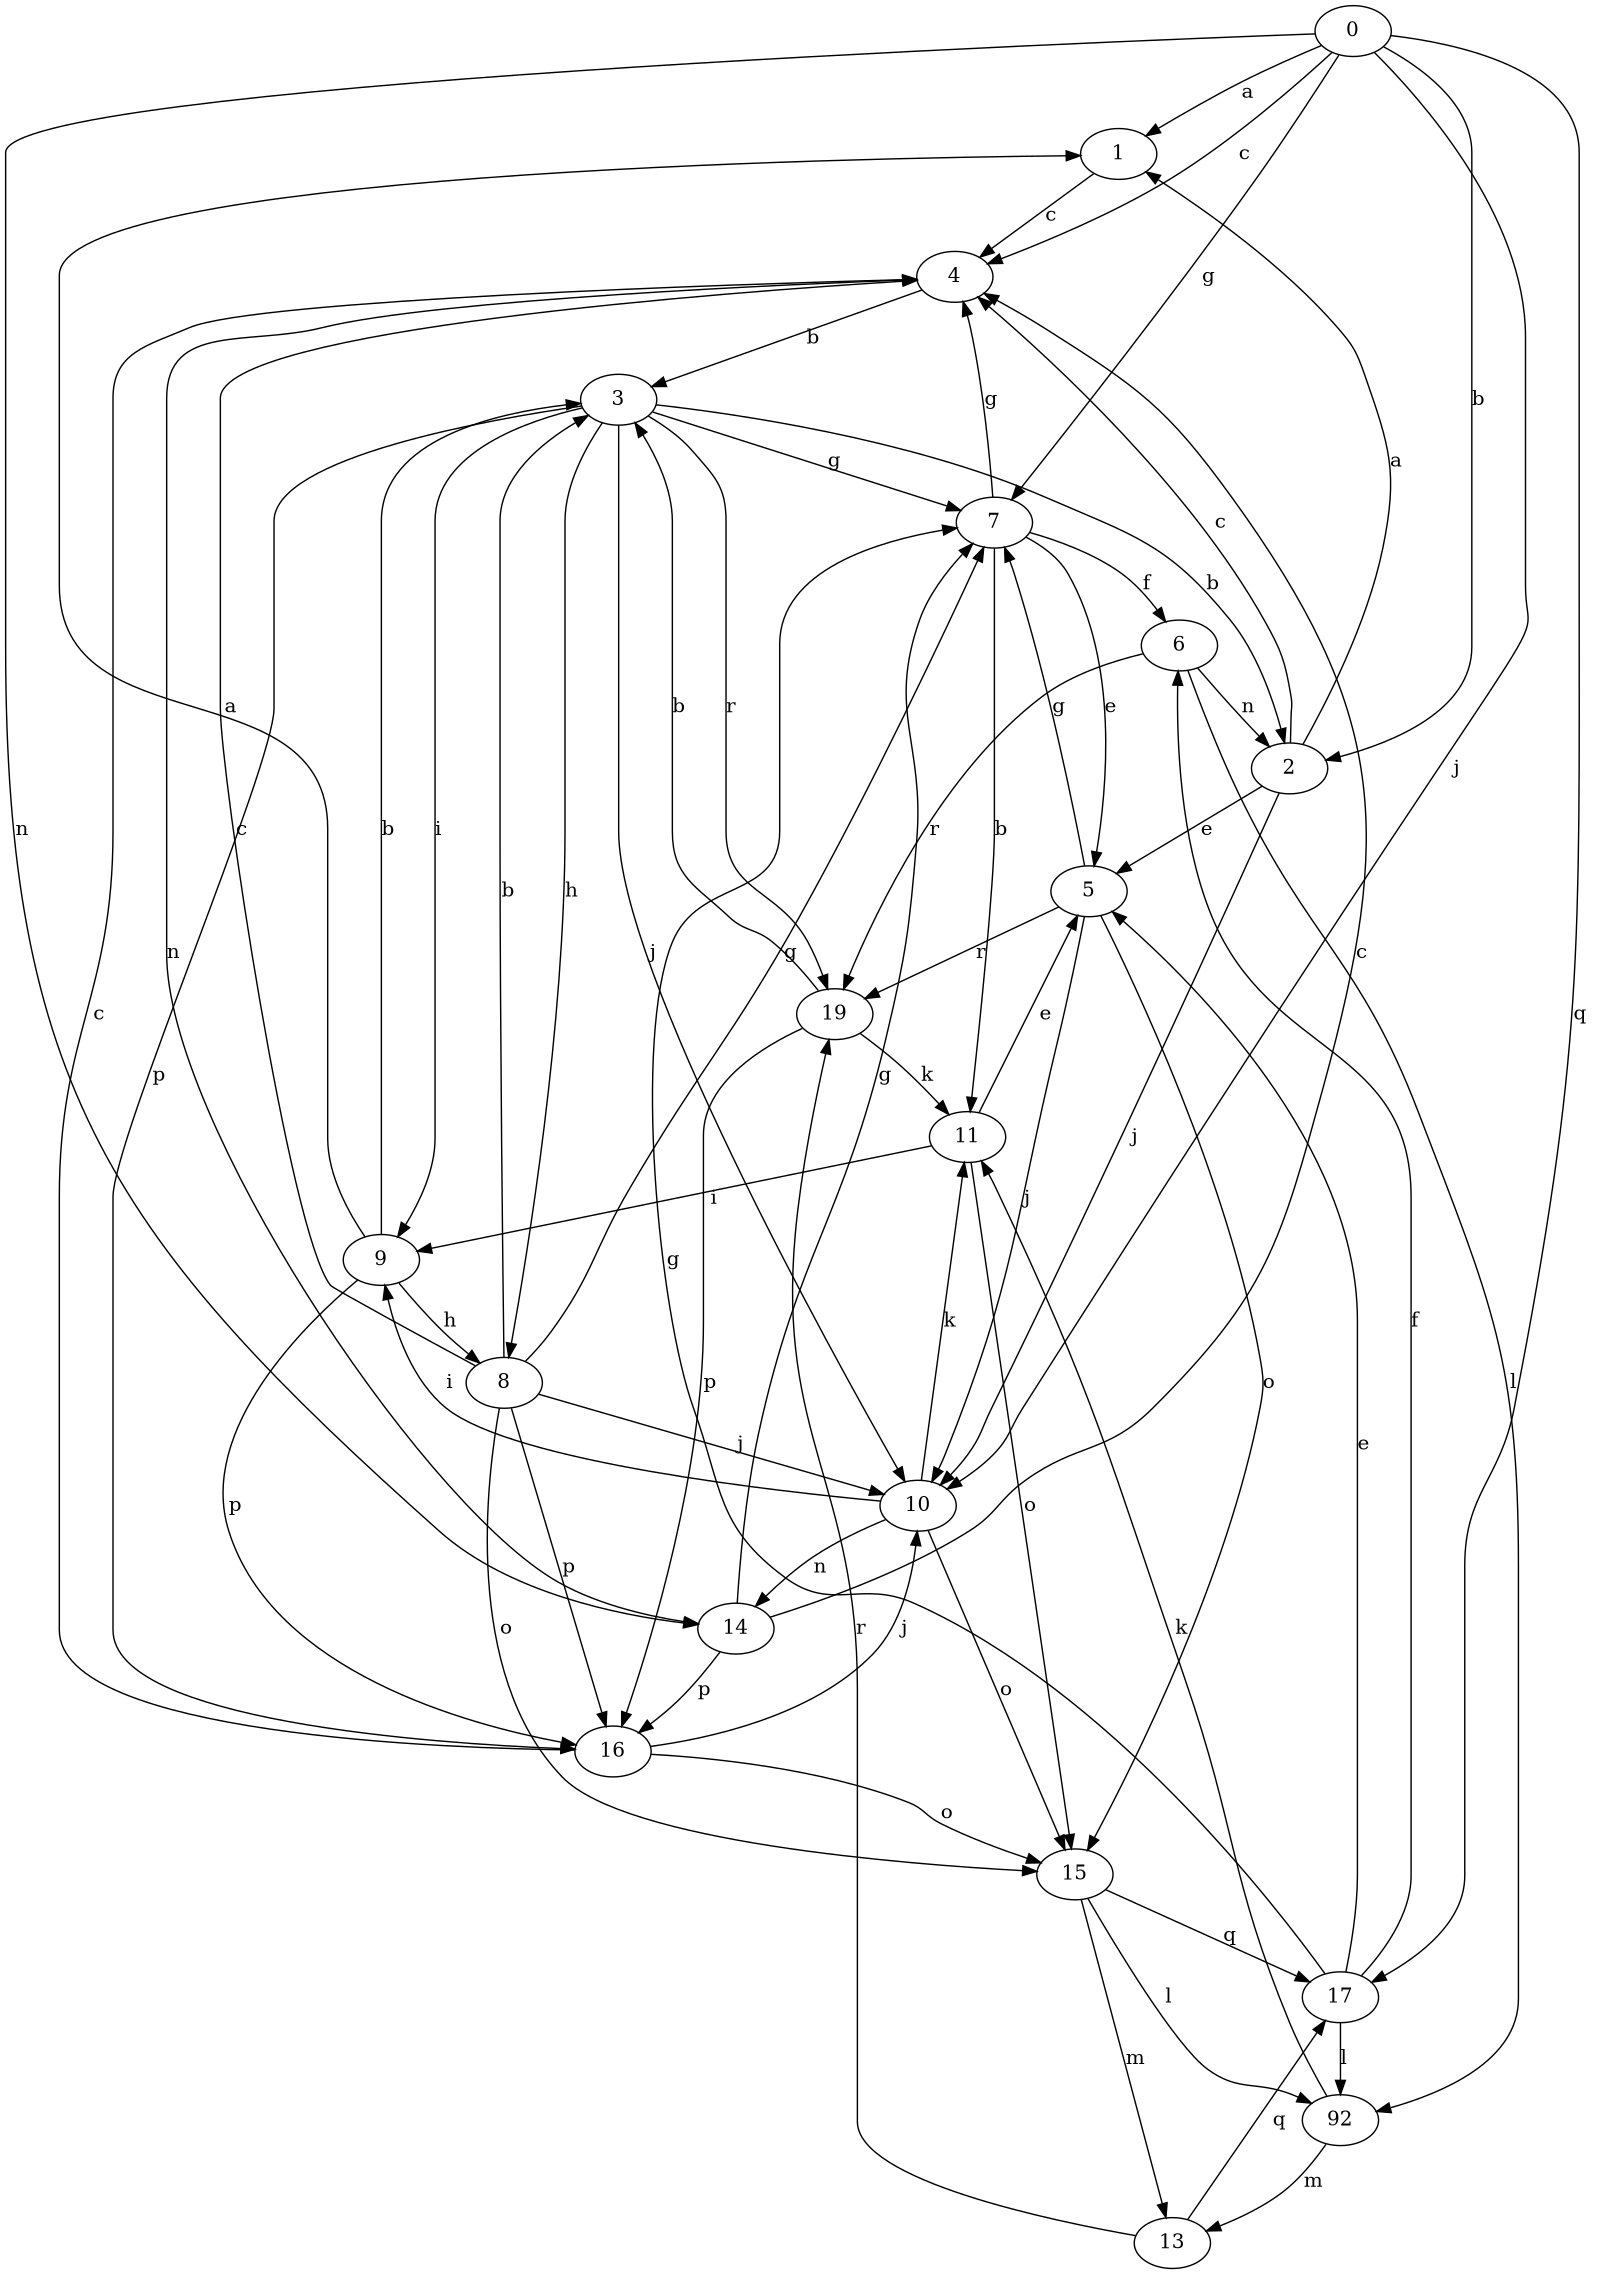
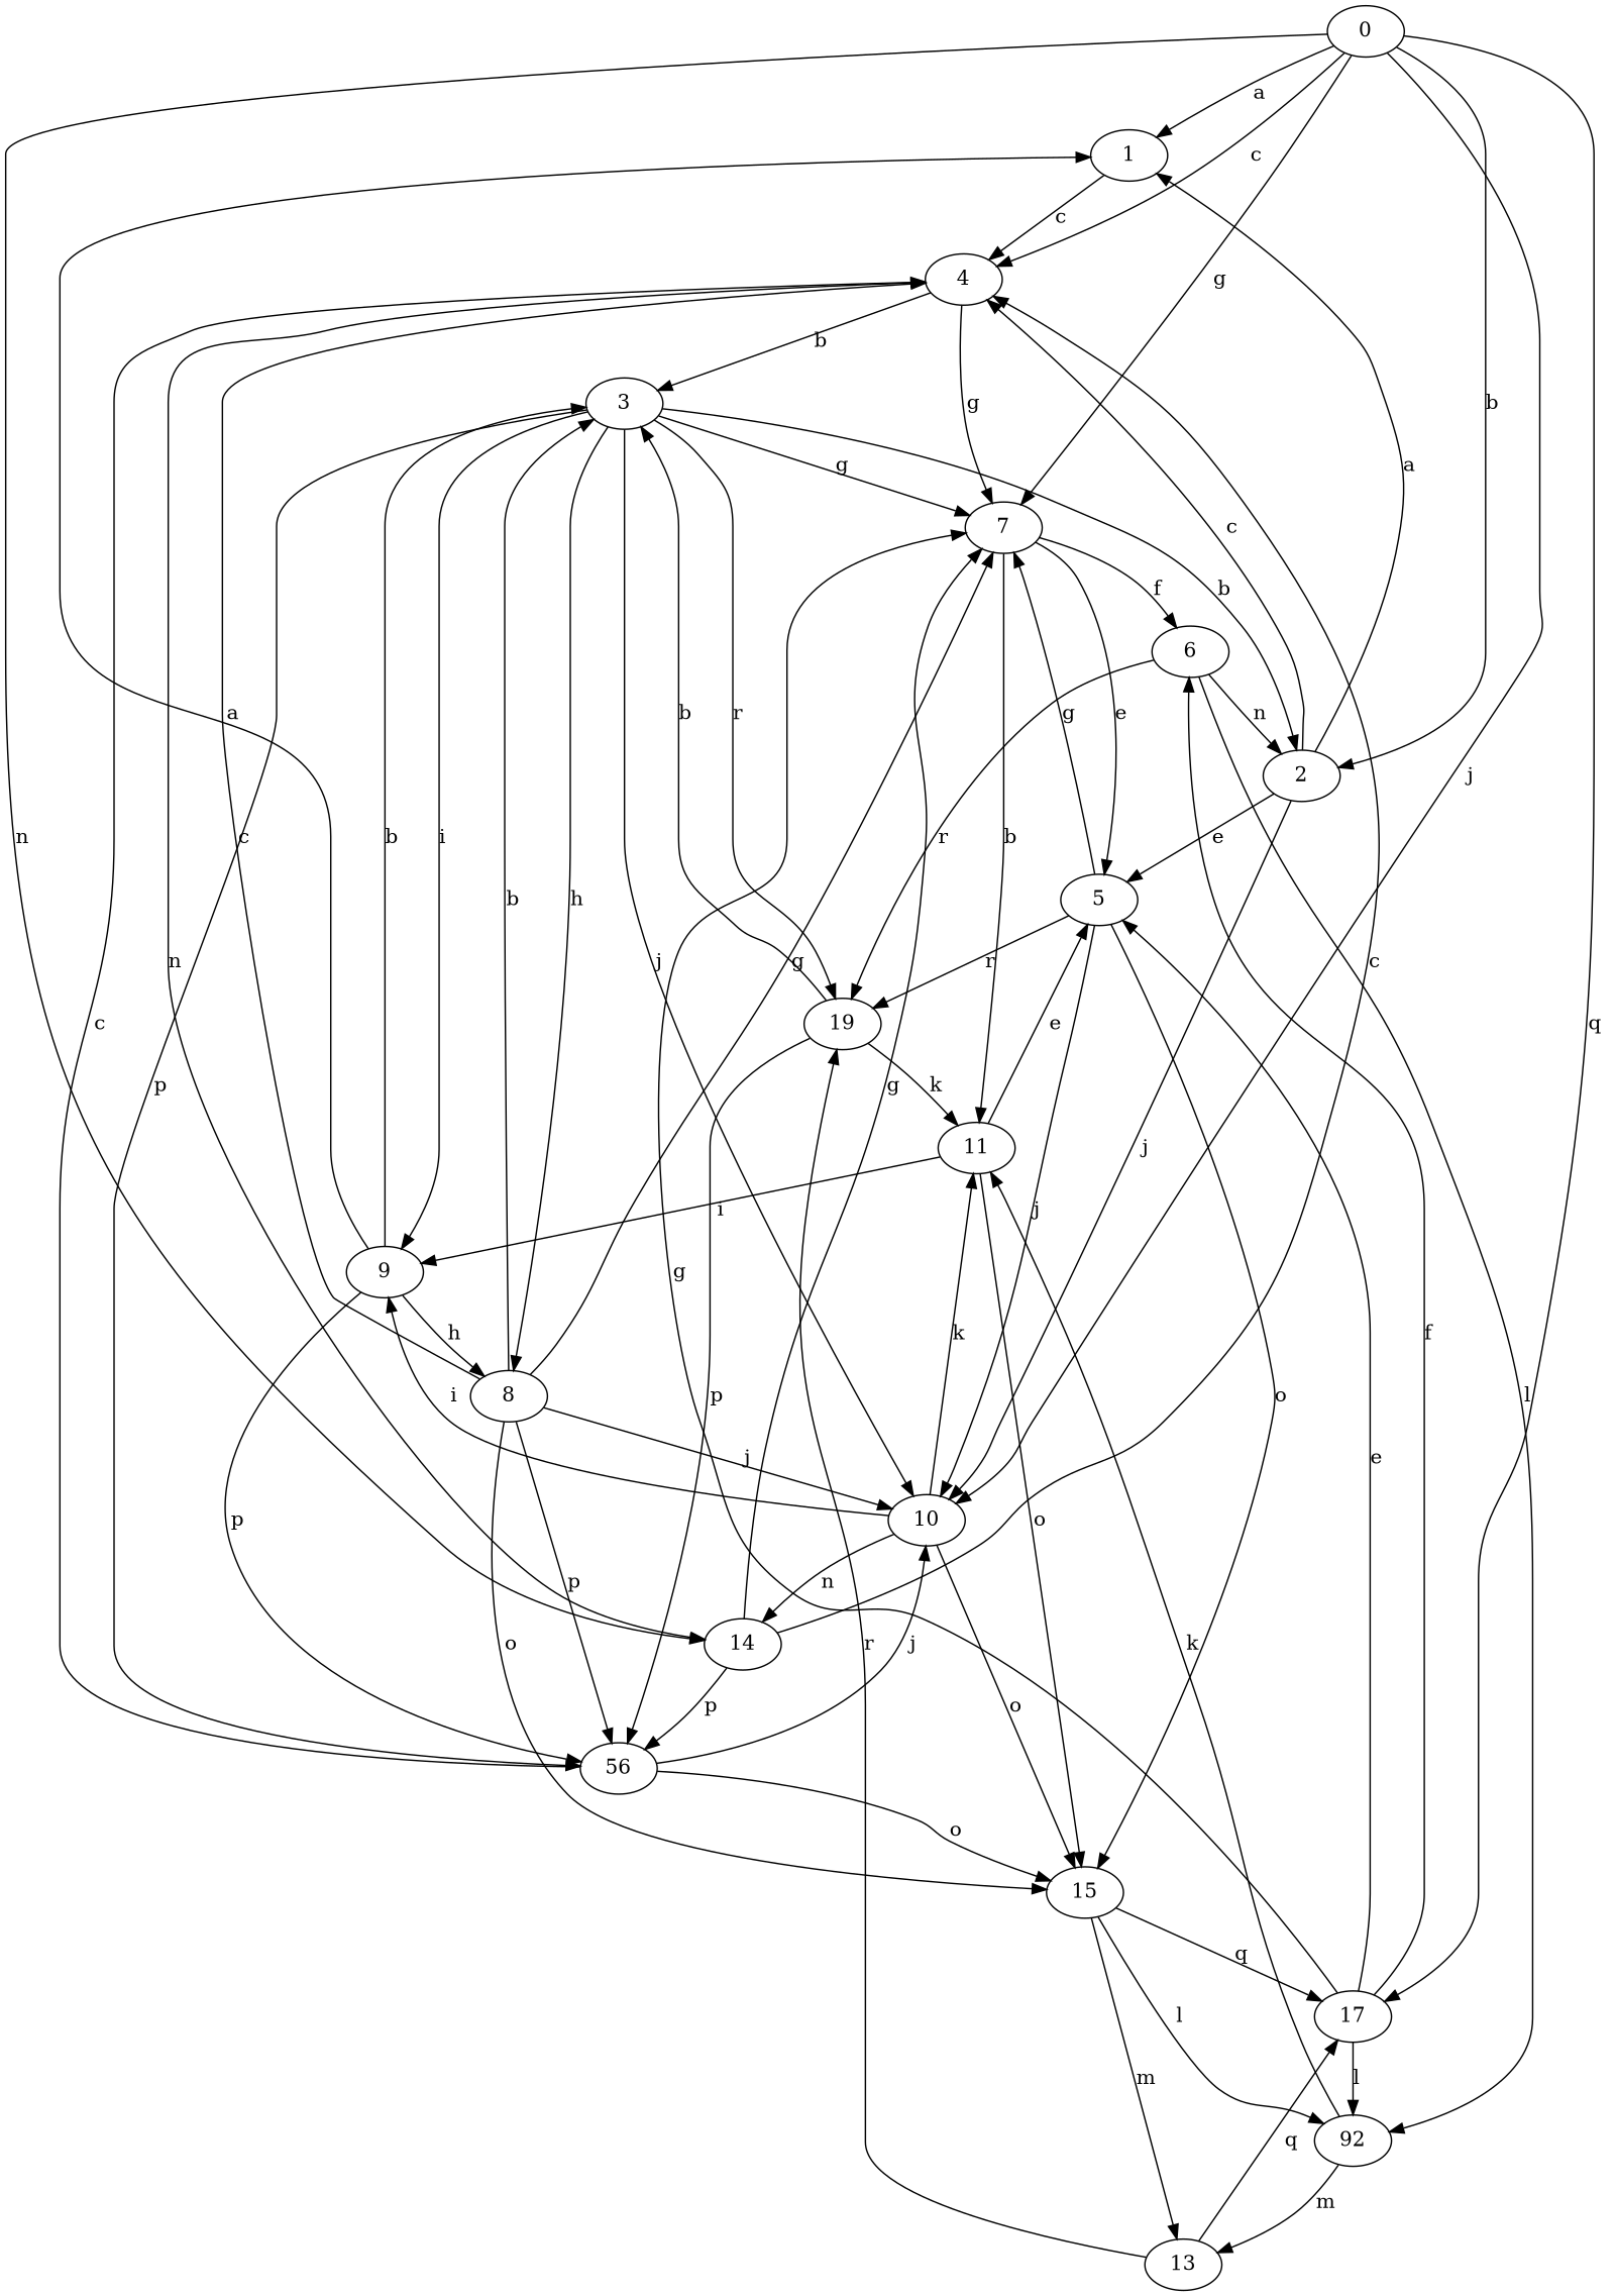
  strict digraph {
    1
    4
    3
    7
    14
-   16
+   16 [label=56]
    10
    15
    2
    5
    19
    9
    11
    8
    6
    0
    17
    n18 [label=92]
    13
    1 -> 4 [label=c]
    4 -> 3 [label=b]
-   7 -> 4 [label=g]
+   4 -> 7 [label=g]
    4 -> 14 [label=n]
    3 -> 7 [label=g]
    3 -> 16 [label=p]
    3 -> 10 [label=j]
    3 -> 2 [label=b]
    3 -> 19 [label=r]
    3 -> 9 [label=i]
    3 -> 8 [label=h]
    7 -> 5 [label=e]
    7 -> 11 [label=b]
    7 -> 6 [label=f]
    14 -> 4 [label=c]
    14 -> 7 [label=g]
    14 -> 16 [label=p]
    16 -> 4 [label=c]
    16 -> 10 [label=j]
    16 -> 15 [label=o]
    10 -> 14 [label=n]
    10 -> 15 [label=o]
    10 -> 9 [label=i]
    10 -> 11 [label=k]
    15 -> 17 [label=q]
    15 -> n18 [label=l]
    15 -> 13 [label=m]
    2 -> 1 [label=a]
    2 -> 4 [label=c]
    2 -> 10 [label=j]
    2 -> 5 [label=e]
    5 -> 7 [label=g]
    5 -> 10 [label=j]
    5 -> 15 [label=o]
    5 -> 19 [label=r]
    19 -> 3 [label=b]
    19 -> 16 [label=p]
    19 -> 11 [label=k]
    9 -> 1 [label=a]
    9 -> 3 [label=b]
    9 -> 16 [label=p]
    9 -> 8 [label=h]
    11 -> 15 [label=o]
    11 -> 5 [label=e]
    11 -> 9 [label=i]
    8 -> 4 [label=c]
    8 -> 3 [label=b]
    8 -> 7 [label=g]
    8 -> 16 [label=p]
    8 -> 10 [label=j]
    8 -> 15 [label=o]
    6 -> 2 [label=n]
    6 -> 19 [label=r]
    6 -> n18 [label=l]
    0 -> 1 [label=a]
    0 -> 4 [label=c]
    0 -> 7 [label=g]
    0 -> 14 [label=n]
    0 -> 10 [label=j]
    0 -> 2 [label=b]
    0 -> 17 [label=q]
    17 -> 7 [label=g]
    17 -> 5 [label=e]
    17 -> 6 [label=f]
    17 -> n18 [label=l]
    n18 -> 11 [label=k]
    n18 -> 13 [label=m]
    13 -> 19 [label=r]
    13 -> 17 [label=q]
  }
